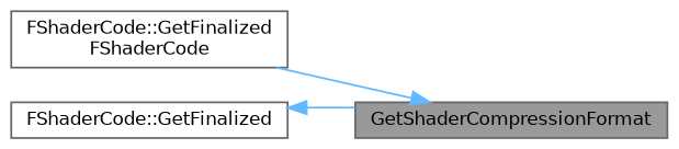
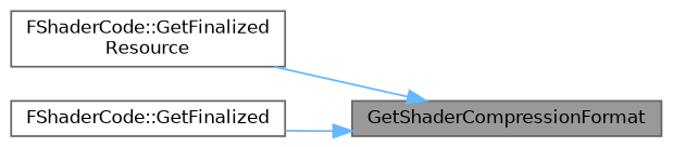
  digraph {
    rankdir=RL
    node [color=grey40 fillcolor=white fontname=Helvetica fontsize=10 shape=box style=filled]
    edge [color=steelblue1 dir=back fontname=Helvetica fontsize=10 labelfontname=Helvetica labelfontsize=10 style=solid]
    n1 [color=gray40 fillcolor=grey60 fontcolor=black height=0.2 label=GetShaderCompressionFormat width=0.4]
-   n2 [height=0.2 label="FShaderCode::GetFinalized\lFShaderCode" width=0.4]
+   n2 [height=0.2 label="FShaderCode::GetFinalized\lResource" width=0.4]
    n3 [height=0.2 label="FShaderCode::GetFinalized" width=0.4]
    n1 -> n2
-   n3 -> n1
+   n1 -> n3
  }
